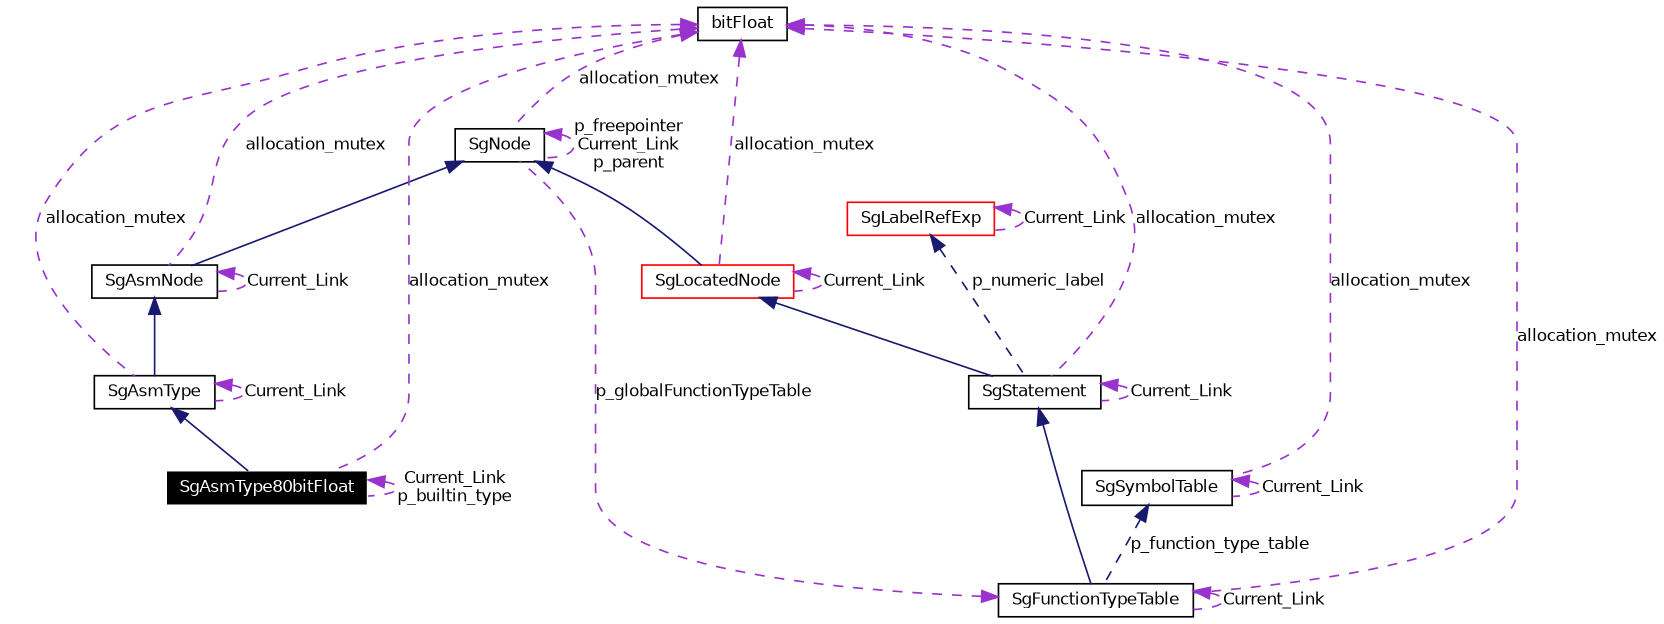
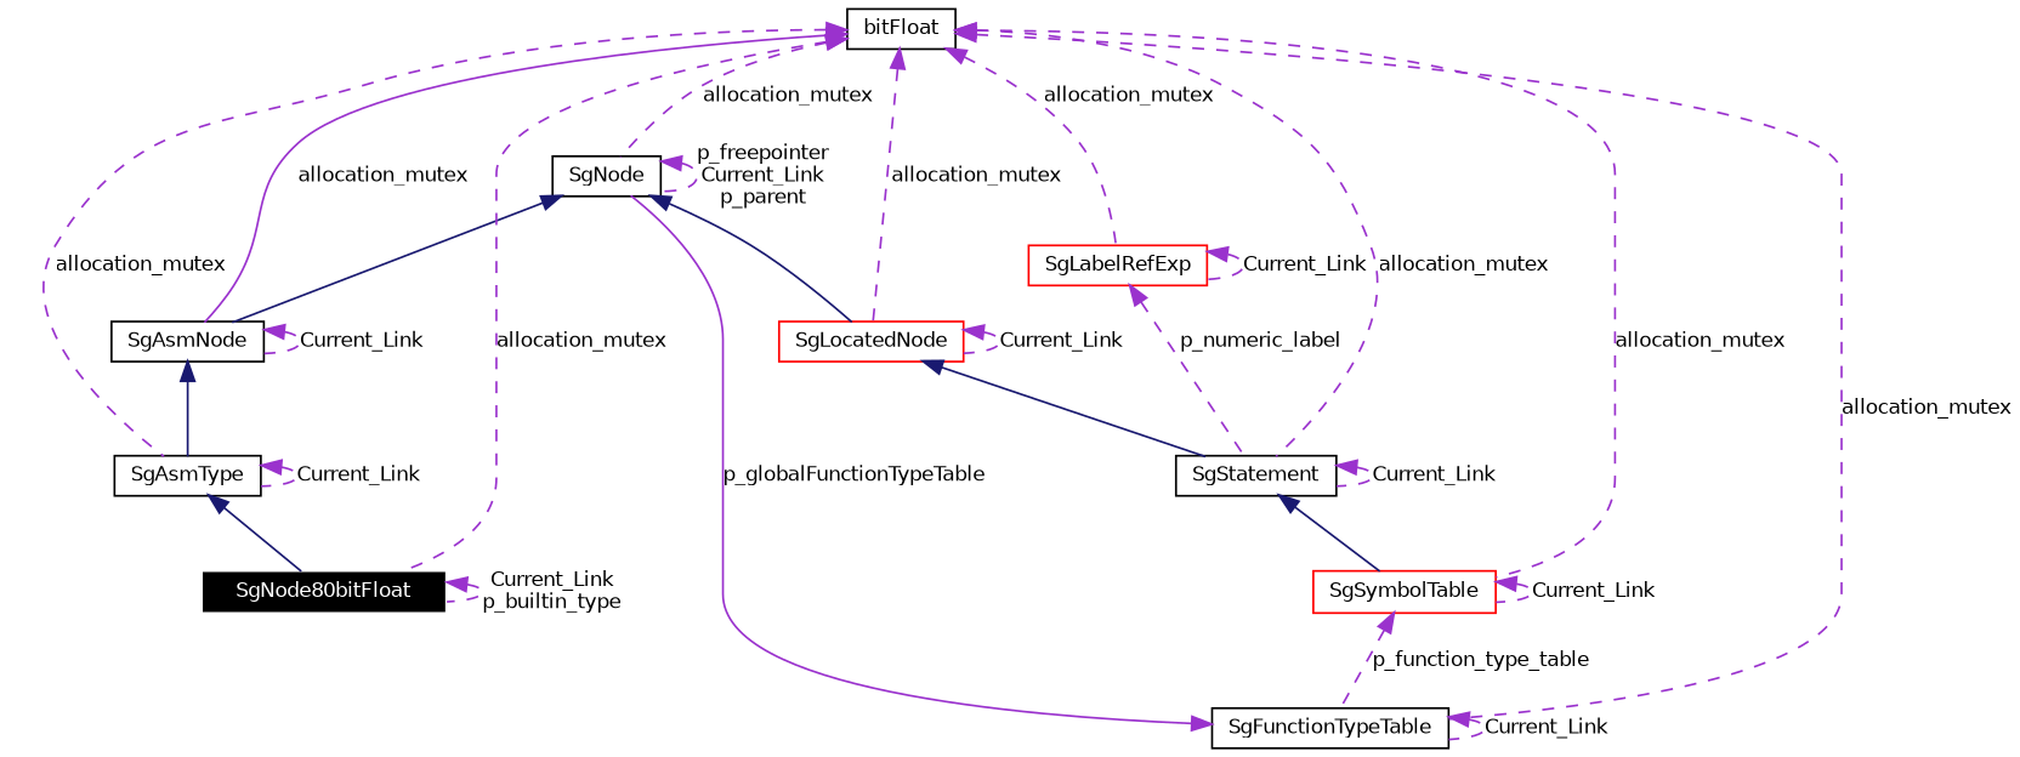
  digraph {
    node [color=black fontname=Helvetica fontsize=10 shape=record]
    edge [color=darkorchid3 dir=back fontname=Helvetica fontsize=10 labelfontname=Helvetica labelfontsize=10 style=dashed]
-   n1 [color=white fillcolor=black fontcolor=white height=0.2 label=SgAsmType80bitFloat style=filled width=0.4]
+   n1 [color=white fillcolor=black fontcolor=white height=0.2 label=SgNode80bitFloat style=filled width=0.4]
    n2 [height=0.2 label=SgAsmType width=0.4]
    n3 [height=0.2 label=SgAsmNode width=0.4]
    n4 [height=0.2 label=SgNode width=0.4]
    n5 [color=red height=0.2 label=SgLocatedNode width=0.4]
    n6 [height=0.2 label=SgStatement width=0.4]
    n7 [height=0.2 label=SgFunctionTypeTable width=0.4]
    n8 [height=0.2 label=bitFloat width=0.4]
    n9 [color=red height=0.2 label=SgLabelRefExp width=0.4]
-   n10 [height=0.2 label=SgSymbolTable width=0.4]
+   n10 [color=red height=0.2 label=SgSymbolTable width=0.4]
    n1 -> n1 [label="Current_Link\np_builtin_type"]
    n2 -> n1 [color=midnightblue style=solid]
    n2 -> n2 [label=Current_Link]
    n3 -> n2 [color=midnightblue style=solid]
    n3 -> n3 [label=Current_Link]
    n4 -> n3 [color=midnightblue style=solid]
    n4 -> n4 [label="p_freepointer\nCurrent_Link\np_parent"]
    n4 -> n5 [color=midnightblue style=solid]
    n5 -> n5 [label=Current_Link]
    n5 -> n6 [color=midnightblue style=solid]
    n6 -> n6 [label=Current_Link]
-   n6 -> n7 [color=midnightblue style=solid]
-   n7 -> n4 [label=p_globalFunctionTypeTable]
+   n6 -> n10 [color=midnightblue style=solid]
+   n7 -> n4 [label=p_globalFunctionTypeTable style=solid]
    n7 -> n7 [label=Current_Link]
    n8 -> n1 [label=allocation_mutex]
    n8 -> n2 [label=allocation_mutex]
-   n8 -> n3 [label=allocation_mutex]
+   n8 -> n3 [label=allocation_mutex style=solid]
    n8 -> n4 [label=allocation_mutex]
    n8 -> n5 [label=allocation_mutex]
    n8 -> n6 [label=allocation_mutex]
    n8 -> n7 [label=allocation_mutex]
+   n8 -> n9 [label=allocation_mutex]
    n8 -> n10 [label=allocation_mutex]
-   n9 -> n6 [color=midnightblue label=p_numeric_label]
+   n9 -> n6 [label=p_numeric_label]
    n9 -> n9 [label=Current_Link]
-   n10 -> n7 [color=midnightblue label=p_function_type_table]
+   n10 -> n7 [label=p_function_type_table]
    n10 -> n10 [label=Current_Link]
  }
